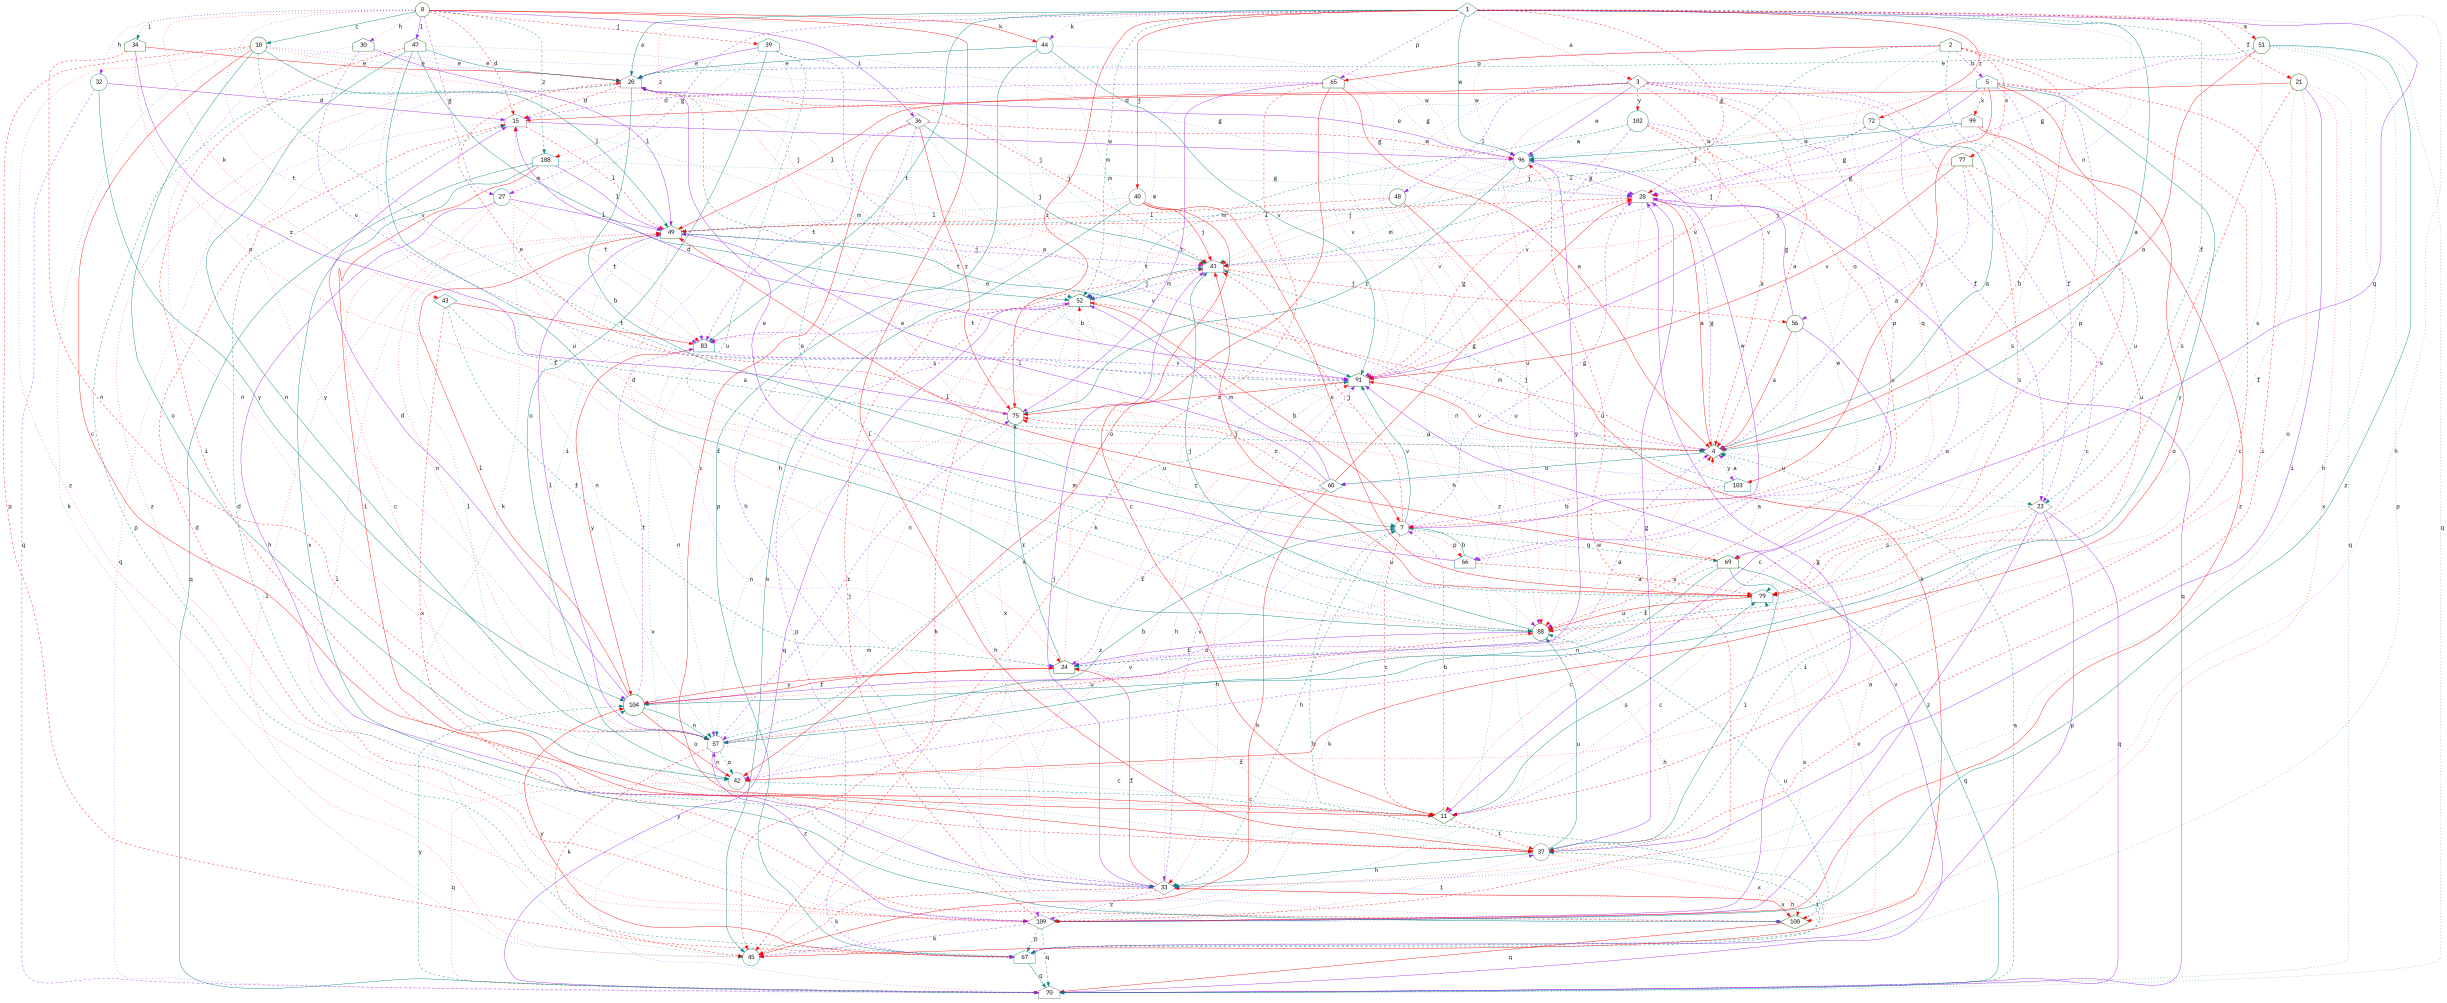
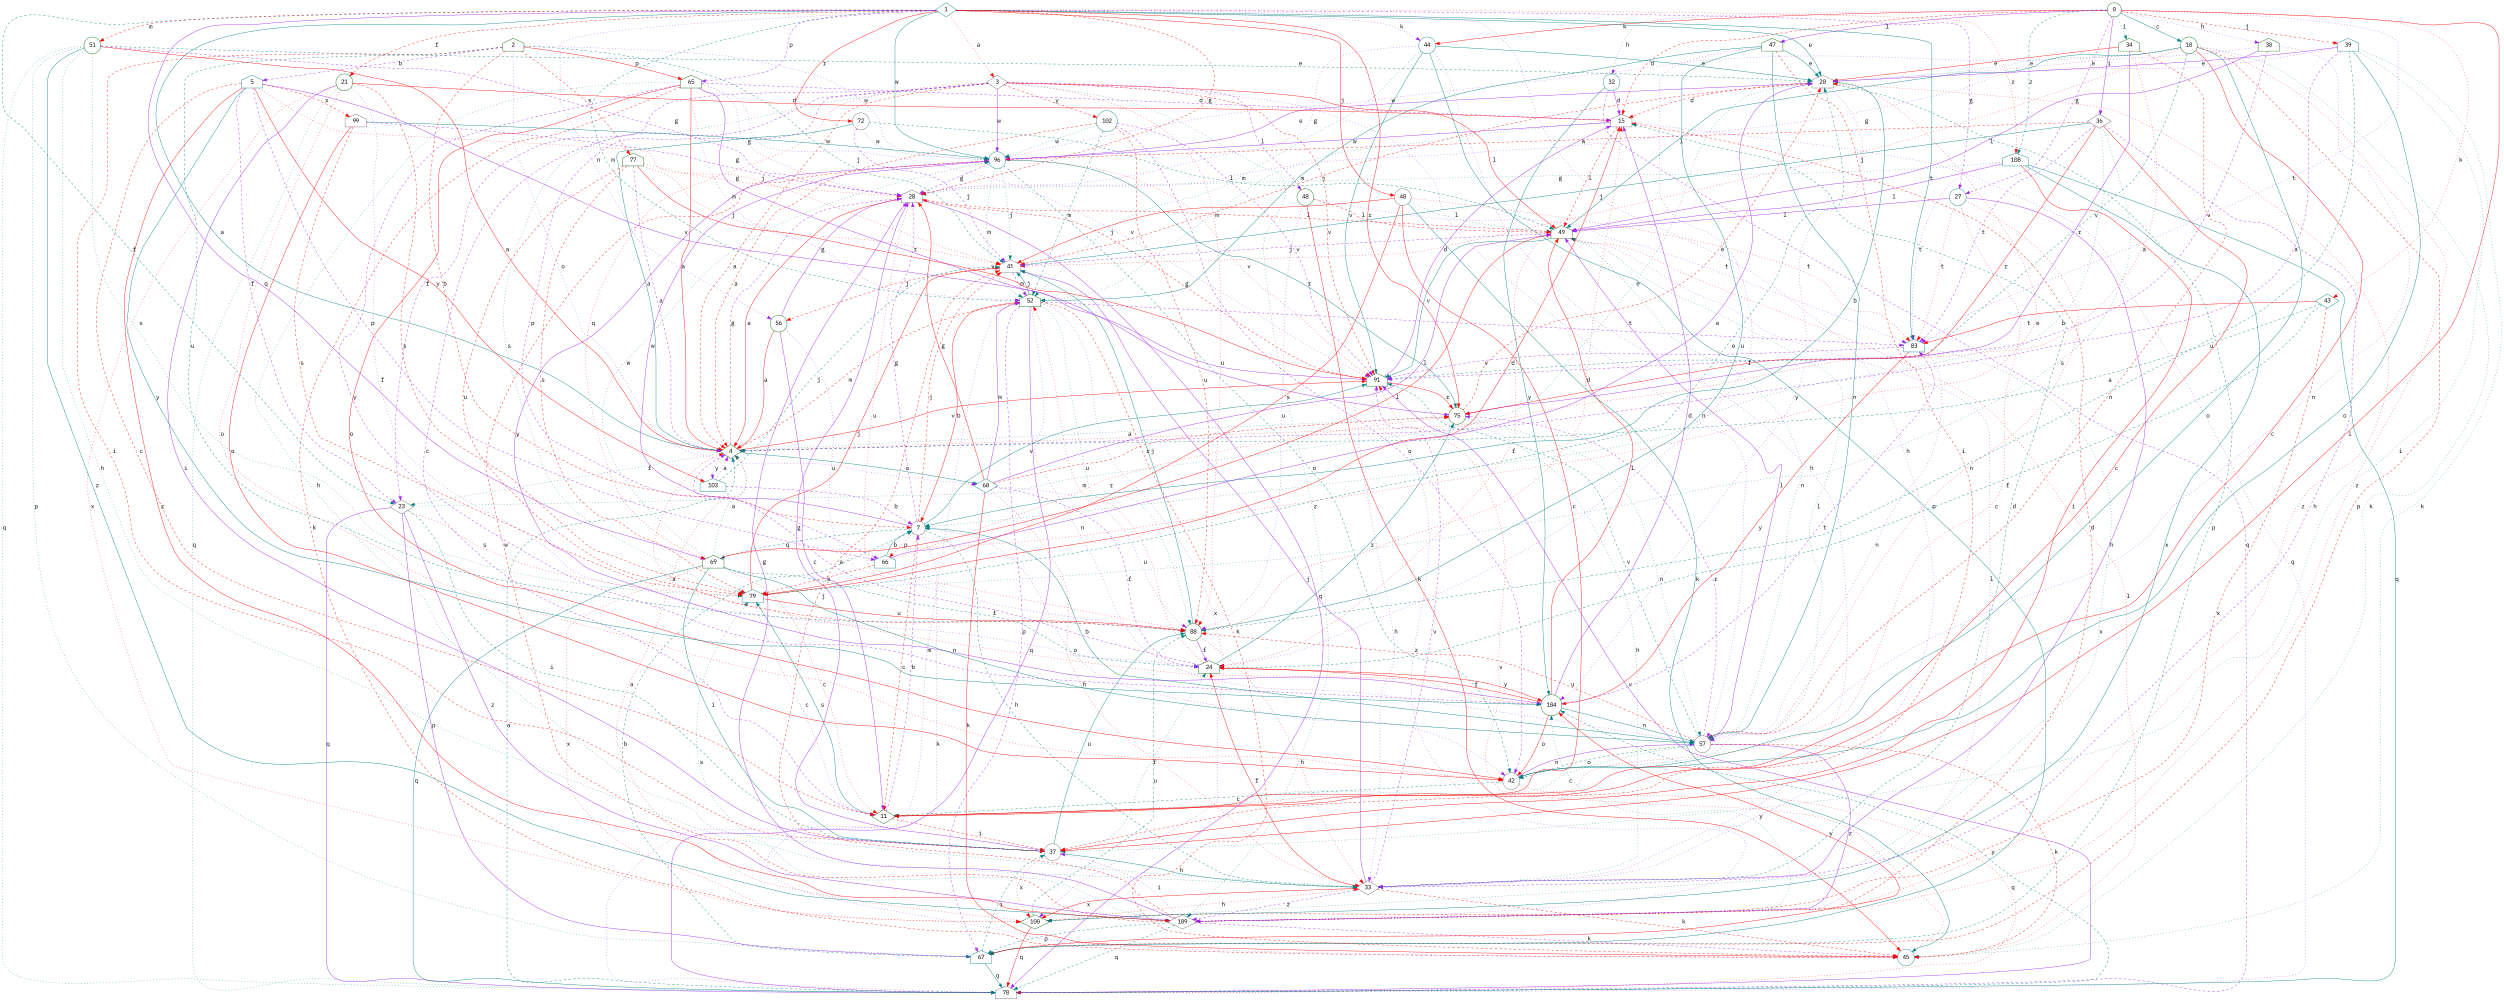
  strict digraph {
    fontname="IBM Plex Mono"
    node [color=darkgreen fontname="IBM Plex Mono" shape=house]
    edge [color=red fontname="IBM Plex Mono" style=solid]
    0 [shape=circle]
    10 [shape=circle]
    15 [color=gray40]
    27 [color=teal shape=circle]
    30
    32 [color=teal shape=circle]
    34
    36 [color=gray40 shape=diamond]
    37 [color=gray40 shape=circle]
    39 [color=teal]
    43 [color=teal shape=diamond]
    44 [color=teal shape=circle]
    47
    83 [color=teal]
    108 [color=teal]
    20 [color=gray40]
    96 [color=teal shape=circle]
    41 [color=gray40]
    11 [shape=diamond]
    49
    91
    109 [color=gray40 shape=diamond]
    45 [color=teal shape=circle]
    n24 [color=gray40 label=42 shape=circle]
    67 [color=teal]
    52
    70 [color=gray40]
    33 [color=gray40 shape=diamond]
    57 [color=gray40 shape=circle]
    104 [shape=circle]
    4 [shape=diamond]
    75 [shape=circle]
    7 [color=gray40 shape=circle]
    79 [color=teal]
    28 [color=gray40]
    88 [shape=circle]
    24
    100 [shape=diamond]
    1 [color=teal shape=diamond]
    3 [color=gray40 shape=diamond]
    21 [shape=circle]
    23 [color=gray40 shape=diamond]
    40 [color=gray40 shape=circle]
    51 [shape=circle]
    56 [shape=circle]
    65
    69
    72 [color=gray40 shape=circle]
    48 [shape=circle]
    66 [color=teal]
    102 [color=teal shape=circle]
    60 [color=teal shape=diamond]
    103 [color=teal]
    2
    5 [color=teal]
    77
    99 [color=gray40]
    0 -> 10 [color=teal label=c]
    0 -> 15 [label=d style=dashed]
    0 -> 27 [color=purple label=g style=dashed]
    0 -> 30 [color=purple label=h style=dotted]
    0 -> 32 [color=purple label=h style=dotted]
    0 -> 34 [color=teal label=i style=dotted]
    0 -> 36 [color=purple label=i]
    0 -> 37 [label=i]
    0 -> 39 [label=j style=dashed]
    0 -> 43 [label=k style=dotted]
    0 -> 44 [label=k]
    0 -> 47 [color=purple label=l]
    0 -> 83 [color=purple label=t style=dotted]
    0 -> 108 [color=teal label=z style=dashed]
    10 -> 20 [color=teal label=e style=dotted]
    10 -> 96 [color=purple label=w style=dotted]
    10 -> 41 [label=j style=dotted]
    10 -> 11 [label=c]
    10 -> 49 [color=teal label=l]
    10 -> 91 [color=teal label=v style=dashed]
    10 -> 109 [label=z style=dotted]
    10 -> 45 [color=teal label=k style=dotted]
    10 -> n24 [color=teal label=o]
    10 -> 67 [label=p style=dashed]
    15 -> 96 [color=purple label=w]
    15 -> 49 [label=l style=dashed]
    15 -> 52 [color=teal label=m style=dotted]
    15 -> 70 [color=purple label=q style=dotted]
    27 -> 83 [label=t style=dotted]
    27 -> 11 [label=c style=dotted]
    27 -> 49 [color=purple label=l]
    27 -> 33 [color=purple label=h]
    27 -> 57 [label=n style=dotted]
    30 -> 20 [color=purple label=e style=dotted]
    30 -> 49 [color=purple label=l]
    30 -> 91 [color=purple label=v style=dashed]
    30 -> 57 [color=purple label=n style=dotted]
    32 -> 15 [color=purple label=d]
    32 -> 70 [color=purple label=q style=dashed]
    32 -> 104 [color=teal label=y]
    34 -> 20 [label=e]
    34 -> 57 [label=n style=dashed]
    34 -> 4 [label=a style=dotted]
    34 -> 75 [color=purple label=r]
    36 -> 83 [color=purple label=t style=dashed]
    36 -> 96 [label=w style=dashed]
    36 -> 41 [color=teal label=j]
    36 -> 11 [label=c]
    36 -> 33 [color=purple label=h style=dashed]
    36 -> 75 [label=r]
    36 -> 7 [color=teal label=b style=dotted]
    36 -> 79 [color=teal label=s style=dotted]
    37 -> 33 [color=teal label=h]
    37 -> 28 [color=purple label=g]
    37 -> 88 [color=teal label=u]
    37 -> 24 [color=teal label=f style=dotted]
    37 -> 100 [label=x style=dotted]
    39 -> 37 [color=teal label=i style=dotted]
    39 -> 20 [color=purple label=e]
    39 -> 45 [color=teal label=k style=dotted]
    39 -> n24 [color=teal label=o]
    39 -> 4 [color=purple label=a style=dashed]
    39 -> 28 [color=purple label=g style=dotted]
    39 -> 88 [color=teal label=u style=dashed]
    43 -> 83 [label=t]
    43 -> 4 [color=teal label=a style=dashed]
    43 -> 24 [color=teal label=f style=dashed]
    43 -> 100 [label=x style=dashed]
    44 -> 20 [color=teal label=e]
    44 -> 91 [color=teal label=v]
    44 -> 67 [color=teal label=p]
    44 -> 52 [color=teal label=m style=dotted]
    44 -> 33 [color=purple label=h style=dotted]
    44 -> 28 [color=purple label=g style=dotted]
    47 -> 37 [label=i style=dashed]
    47 -> 20 [color=teal label=e]
-   47 -> 41 [color=teal label=j style=dotted]
    47 -> 52 [color=teal label=m]
    47 -> 57 [color=teal label=n]
    47 -> 88 [color=teal label=u]
    47 -> 24 [color=purple label=f style=dotted]
    83 -> 91 [color=purple label=v style=dashed]
    83 -> 57 [color=purple label=n style=dotted]
    83 -> 104 [label=y]
    83 -> 100 [color=teal label=x style=dotted]
    108 -> 37 [label=i]
    108 -> 83 [color=purple label=t style=dotted]
    108 -> 49 [color=purple label=l]
    108 -> 70 [color=teal label=q]
    108 -> 28 [color=teal label=g style=dotted]
    108 -> 100 [color=teal label=x]
    20 -> 15 [label=d style=dashed]
    20 -> 41 [label=j style=dashed]
    20 -> 109 [label=z style=dotted]
    20 -> 67 [color=teal label=p style=dashed]
    20 -> 104 [color=purple label=y style=dotted]
    20 -> 7 [color=teal label=b]
    96 -> 20 [color=purple label=e]
    96 -> 41 [color=teal label=j style=dotted]
    96 -> 91 [label=v style=dotted]
+   96 -> n24 [color=teal label=o style=dashed]
    96 -> 52 [color=teal label=m style=dotted]
    96 -> 104 [color=purple label=y]
    96 -> 75 [color=teal label=r]
    96 -> 28 [color=purple label=g style=dashed]
    41 -> 52 [color=purple label=m style=dashed]
    41 -> 56 [label=j style=dashed]
    11 -> 37 [label=i style=dashed]
    11 -> 7 [color=purple label=b style=dashed]
    11 -> 79 [color=teal label=s]
    49 -> 41 [color=purple label=j style=dashed]
    49 -> 91 [color=teal label=v]
    49 -> 57 [color=teal label=n style=dotted]
    49 -> 24 [label=f style=dotted]
    91 -> 15 [color=purple label=d]
    91 -> 109 [color=purple label=z style=dotted]
    91 -> 33 [color=purple label=h style=dotted]
    91 -> 75 [label=r]
    91 -> 28 [label=g style=dashed]
    109 -> 15 [label=d style=dashed]
    109 -> 37 [color=purple label=i style=dotted]
    109 -> 96 [label=w style=dashed]
    109 -> 41 [label=j style=dashed]
    109 -> 49 [color=purple label=l style=dotted]
    109 -> 45 [color=purple label=k style=dashed]
    109 -> 67 [color=teal label=p style=dashed]
    109 -> 70 [color=teal label=q style=dashed]
    109 -> 104 [color=teal label=y style=dotted]
    109 -> 79 [color=teal label=s style=dotted]
    109 -> 28 [color=purple label=g]
    45 -> 49 [label=l style=dotted]
    45 -> 91 [label=v style=dotted]
    n24 -> 11 [color=teal label=c style=dashed]
    n24 -> 49 [color=teal label=l style=dotted]
    n24 -> 70 [label=q style=dotted]
    n24 -> 57 [color=purple label=n]
    67 -> 37 [color=teal label=i style=dashed]
    67 -> 70 [color=teal label=q]
    67 -> 104 [label=y]
    67 -> 7 [color=teal label=b style=dashed]
    52 -> 83 [color=purple label=t style=dashed]
    52 -> 41 [color=teal label=j]
    52 -> 45 [label=k style=dashed]
    52 -> 67 [color=purple label=p style=dashed]
    52 -> 70 [color=purple label=q]
    52 -> 57 [color=purple label=n style=dotted]
    52 -> 7 [label=b]
    52 -> 88 [color=teal label=u style=dotted]
    52 -> 100 [color=purple label=x style=dotted]
    70 -> 91 [color=purple label=v]
    70 -> 52 [color=purple label=m style=dotted]
    70 -> 104 [color=teal label=y style=dashed]
    70 -> 4 [color=teal label=a style=dashed]
    33 -> 15 [color=teal label=d style=dashed]
    33 -> 41 [color=purple label=j]
    33 -> 91 [color=purple label=v style=dashed]
    33 -> 109 [color=purple label=z style=dashed]
    33 -> 45 [label=k style=dashed]
    33 -> 24 [label=f]
    33 -> 100 [label=x]
    57 -> 11 [color=teal label=c style=dotted]
    57 -> 49 [color=purple label=l]
    57 -> 91 [color=teal label=v style=dashed]
    57 -> 109 [color=purple label=z]
    57 -> 45 [label=k style=dashed]
    57 -> n24 [color=teal label=o style=dashed]
    57 -> 75 [color=purple label=r style=dashed]
    57 -> 7 [color=teal label=b]
    57 -> 88 [label=u style=dashed]
    104 -> 15 [color=purple label=d]
    104 -> 83 [color=purple label=t style=dashed]
    104 -> 49 [label=l]
    104 -> n24 [label=o]
    104 -> 57 [color=teal label=n]
    104 -> 4 [label=a style=dotted]
    104 -> 24 [label=f]
    4 -> 91 [label=v]
    4 -> 52 [label=m style=dashed]
    4 -> 28 [color=purple label=g style=dashed]
    4 -> 23 [color=teal label=f style=dotted]
    4 -> 60 [color=teal label=o]
    4 -> 103 [color=purple label=y style=dotted]
    75 -> 20 [label=e style=dashed]
    75 -> 33 [color=teal label=h style=dotted]
    75 -> 57 [color=teal label=n style=dotted]
    75 -> 4 [color=teal label=a style=dotted]
    7 -> 96 [color=purple label=w]
    7 -> 41 [label=j style=dashed]
    7 -> 11 [label=c style=dashed]
    7 -> 91 [color=teal label=v]
    7 -> 45 [color=purple label=k style=dotted]
    7 -> n24 [color=purple label=o style=dotted]
    7 -> 33 [color=teal label=h style=dashed]
    7 -> 28 [color=purple label=g style=dashed]
    7 -> 69 [color=teal label=q style=dashed]
    7 -> 66 [label=p style=dotted]
+   79 -> 15 [label=d]
    79 -> 20 [color=teal label=e style=dashed]
    79 -> 41 [label=j]
    79 -> 11 [color=purple label=c style=dotted]
    79 -> 88 [label=u]
    28 -> 49 [label=l style=dashed]
    28 -> 70 [color=purple label=q]
    28 -> 4 [label=a]
    28 -> 88 [label=u style=dotted]
    88 -> 15 [label=d style=dotted]
    88 -> 41 [color=teal label=j]
    88 -> 33 [label=h style=dotted]
    88 -> 24 [color=purple label=f]
    24 -> 52 [label=m style=dotted]
    24 -> 104 [label=y]
    24 -> 4 [color=purple label=a style=dashed]
    24 -> 75 [color=teal label=r]
    100 -> 70 [label=q]
    100 -> 33 [label=h style=dotted]
    100 -> 4 [label=a style=dotted]
    100 -> 88 [color=teal label=u style=dashed]
    1 -> 27 [color=purple label=g style=dashed]
    1 -> 44 [color=purple label=k style=dotted]
    1 -> 83 [color=teal label=t]
    1 -> 108 [label=z style=dotted]
    1 -> 20 [color=teal label=e]
    1 -> 96 [color=teal label=w]
    1 -> 52 [color=teal label=m style=dashed]
    1 -> 33 [color=purple label=h style=dotted]
    1 -> 4 [color=teal label=a]
    1 -> 75 [label=r]
    1 -> 28 [label=g style=dashed]
    1 -> 3 [label=a style=dotted]
    1 -> 21 [label=f style=dashed]
    1 -> 23 [color=teal label=f style=dashed]
    1 -> 40 [label=j]
    1 -> 51 [label=m style=dashed]
    1 -> 56 [color=purple label=n style=dotted]
    1 -> 65 [color=purple label=p style=dashed]
    1 -> 69 [color=purple label=q]
    1 -> 72 [label=r]
    3 -> 96 [color=purple label=w]
    3 -> 11 [color=purple label=c style=dashed]
    3 -> 49 [label=l]
    3 -> 91 [label=v style=dashed]
    3 -> 109 [color=teal label=z style=dotted]
    3 -> 57 [color=purple label=n style=dotted]
    3 -> 4 [label=a style=dashed]
    3 -> 79 [color=teal label=s style=dotted]
    3 -> 88 [label=u style=dotted]
    3 -> 23 [color=purple label=f style=dashed]
    3 -> 69 [label=q style=dotted]
    3 -> 48 [color=purple label=l style=dashed]
    3 -> 66 [color=purple label=p style=dashed]
    3 -> 102 [label=y style=dashed]
    21 -> 15 [label=d]
    21 -> 37 [color=purple label=i]
    21 -> n24 [label=o style=dotted]
    21 -> 70 [color=teal label=q style=dotted]
    21 -> 79 [label=s style=dashed]
    21 -> 24 [color=purple label=f style=dotted]
    21 -> 100 [label=x style=dotted]
    23 -> 37 [color=teal label=i style=dashed]
    23 -> 20 [color=teal label=e style=dotted]
    23 -> 109 [color=purple label=z]
    23 -> 67 [color=purple label=p]
    23 -> 70 [color=purple label=q]
    23 -> 79 [label=s style=dotted]
    40 -> 83 [label=t style=dotted]
    40 -> 41 [label=j]
    40 -> 11 [label=c]
    40 -> 49 [color=teal label=l style=dotted]
    40 -> 45 [color=teal label=k]
    40 -> 79 [label=s]
    51 -> 20 [color=teal label=e style=dashed]
    51 -> 109 [color=teal label=z]
    51 -> 67 [color=teal label=p style=dotted]
    51 -> 70 [color=teal label=q style=dotted]
    51 -> 33 [color=teal label=h style=dotted]
    51 -> 4 [label=a]
    51 -> 79 [color=teal label=s style=dotted]
    51 -> 28 [color=purple label=g style=dashed]
    56 -> 11 [color=purple label=c]
    56 -> 4 [label=a]
    56 -> 28 [color=purple label=g]
    56 -> 88 [color=purple label=u style=dotted]
    65 -> 15 [color=purple label=d style=dashed]
    65 -> 91 [color=purple label=v style=dotted]
    65 -> 45 [label=k style=dashed]
    65 -> n24 [label=o]
    65 -> 52 [color=purple label=m style=dotted]
    65 -> 33 [color=teal label=h style=dotted]
+   65 -> 104 [color=purple label=y style=dashed]
    65 -> 4 [label=a]
    65 -> 75 [color=purple label=r]
    65 -> 28 [color=purple label=g style=dotted]
    69 -> 37 [color=teal label=i]
    69 -> 20 [label=e style=dotted]
    69 -> 96 [color=teal label=w style=dotted]
    69 -> 11 [label=c style=dotted]
    69 -> 49 [label=l]
    69 -> 70 [color=teal label=q]
    69 -> 57 [color=teal label=n]
    69 -> 4 [color=teal label=a style=dotted]
    69 -> 24 [color=teal label=f style=dashed]
    69 -> 100 [label=x style=dotted]
    72 -> 96 [color=teal label=w style=dotted]
    72 -> 41 [color=purple label=j style=dashed]
    72 -> 49 [color=teal label=l style=dashed]
    72 -> 4 [color=teal label=a]
    48 -> 83 [color=purple label=t style=dotted]
    48 -> 49 [label=l style=dashed]
    48 -> 45 [label=k]
    48 -> 88 [color=purple label=u style=dotted]
    66 -> 20 [color=purple label=e]
    66 -> 75 [label=r style=dotted]
    66 -> 7 [color=teal label=b]
    66 -> 79 [label=s style=dashed]
    102 -> 96 [color=teal label=w style=dotted]
    102 -> 91 [color=purple label=v style=dashed]
    102 -> n24 [color=purple label=o style=dashed]
    102 -> 52 [color=teal label=m style=dashed]
    102 -> 4 [label=a style=dashed]
    102 -> 88 [label=u style=dashed]
    60 -> 49 [color=purple label=l]
    60 -> 45 [label=k]
    60 -> 52 [color=purple label=m]
    60 -> 33 [label=h style=dotted]
    60 -> 75 [label=r style=dashed]
    60 -> 28 [label=g]
    60 -> 88 [color=purple label=u style=dotted]
    60 -> 24 [color=purple label=f style=dashed]
    103 -> 41 [color=teal label=j style=dashed]
    103 -> 4 [color=purple label=a style=dotted]
    103 -> 7 [color=purple label=b style=dashed]
    2 -> 37 [label=i style=dashed]
    2 -> 96 [color=purple label=w style=dotted]
    2 -> 41 [color=teal label=j style=dashed]
    2 -> 7 [label=b style=dashed]
    2 -> 88 [color=teal label=u style=dashed]
    2 -> 65 [label=p]
    2 -> 60 [color=purple label=o style=dotted]
    2 -> 5 [color=purple label=b style=dashed]
    2 -> 77 [label=s style=dashed]
    5 -> 41 [label=j style=dotted]
    5 -> 11 [label=c style=dashed]
    5 -> 91 [color=purple label=v]
    5 -> 109 [label=z]
    5 -> 104 [color=teal label=y]
    5 -> 23 [color=purple label=f style=dashed]
    5 -> 66 [color=purple label=p style=dashed]
    5 -> 103 [label=y]
    5 -> 99 [label=x style=dashed]
    77 -> 41 [label=j style=dotted]
    77 -> 91 [label=v]
    77 -> 4 [color=purple label=a style=dashed]
    77 -> 79 [label=s style=dashed]
    77 -> 28 [label=g style=dotted]
    77 -> 88 [label=u style=dashed]
    99 -> 96 [color=teal label=w]
    99 -> n24 [label=o]
    99 -> 79 [label=s style=dashed]
    99 -> 28 [color=purple label=g style=dashed]
  }
